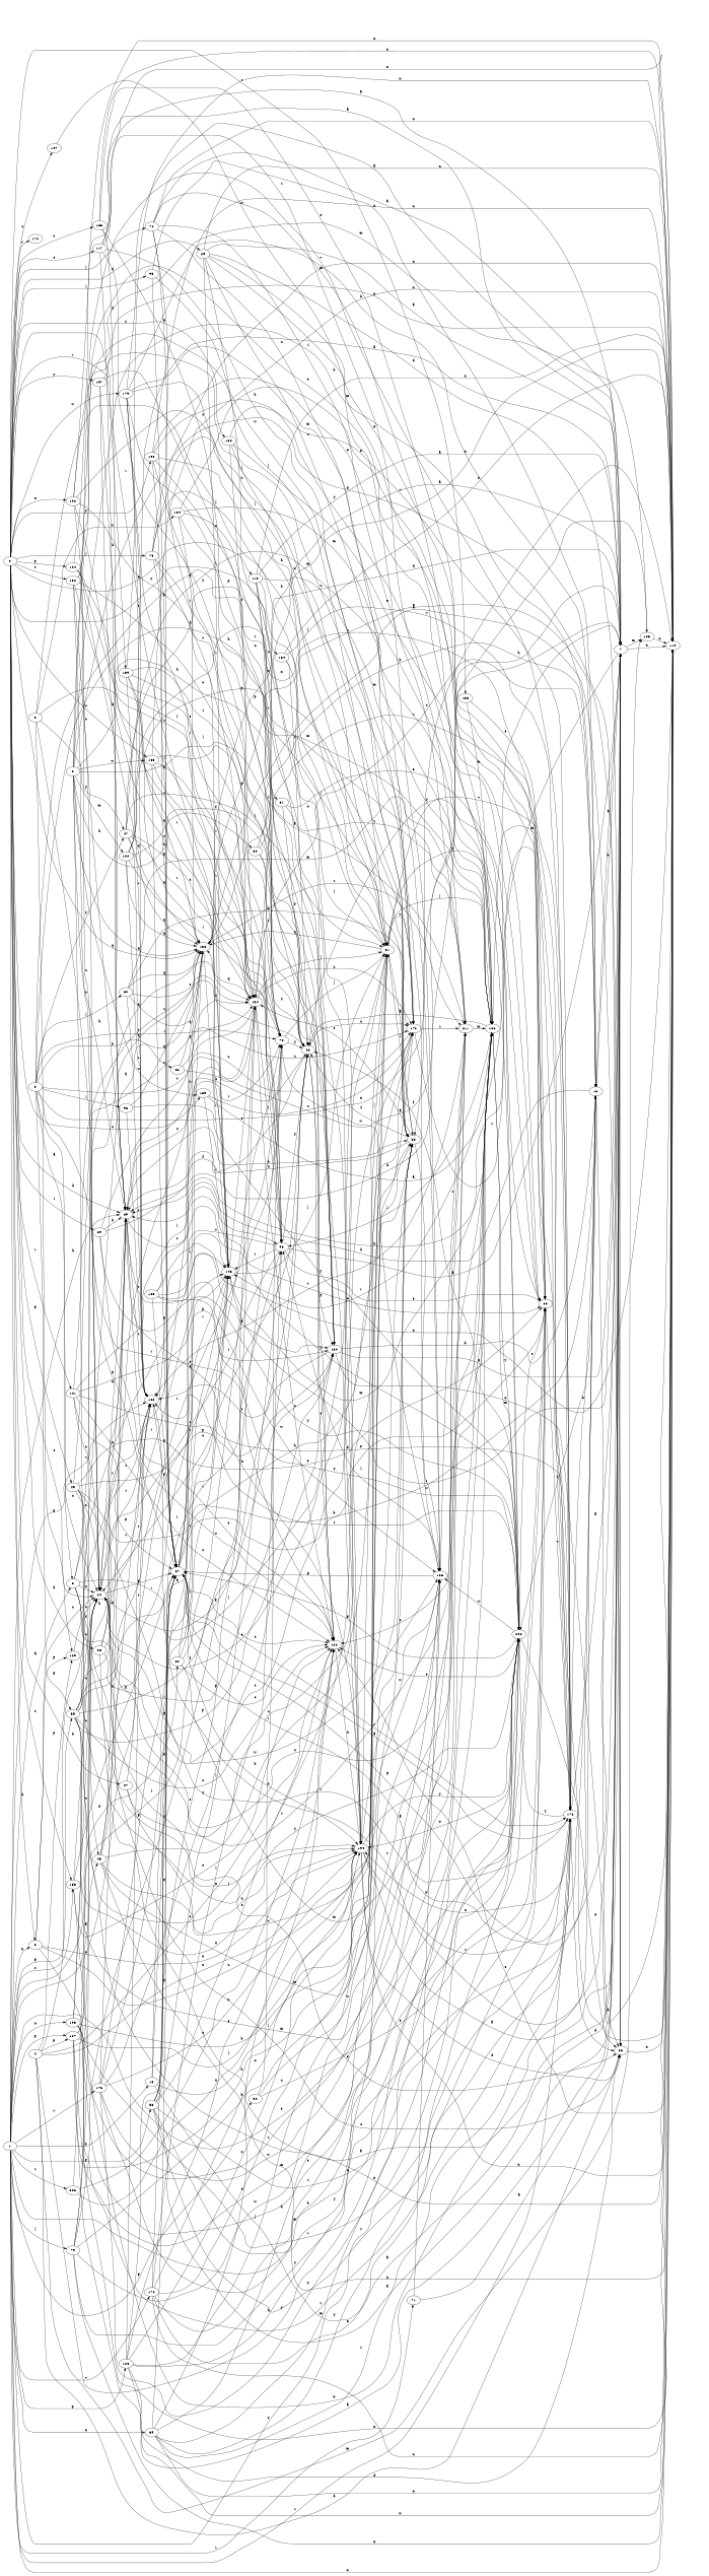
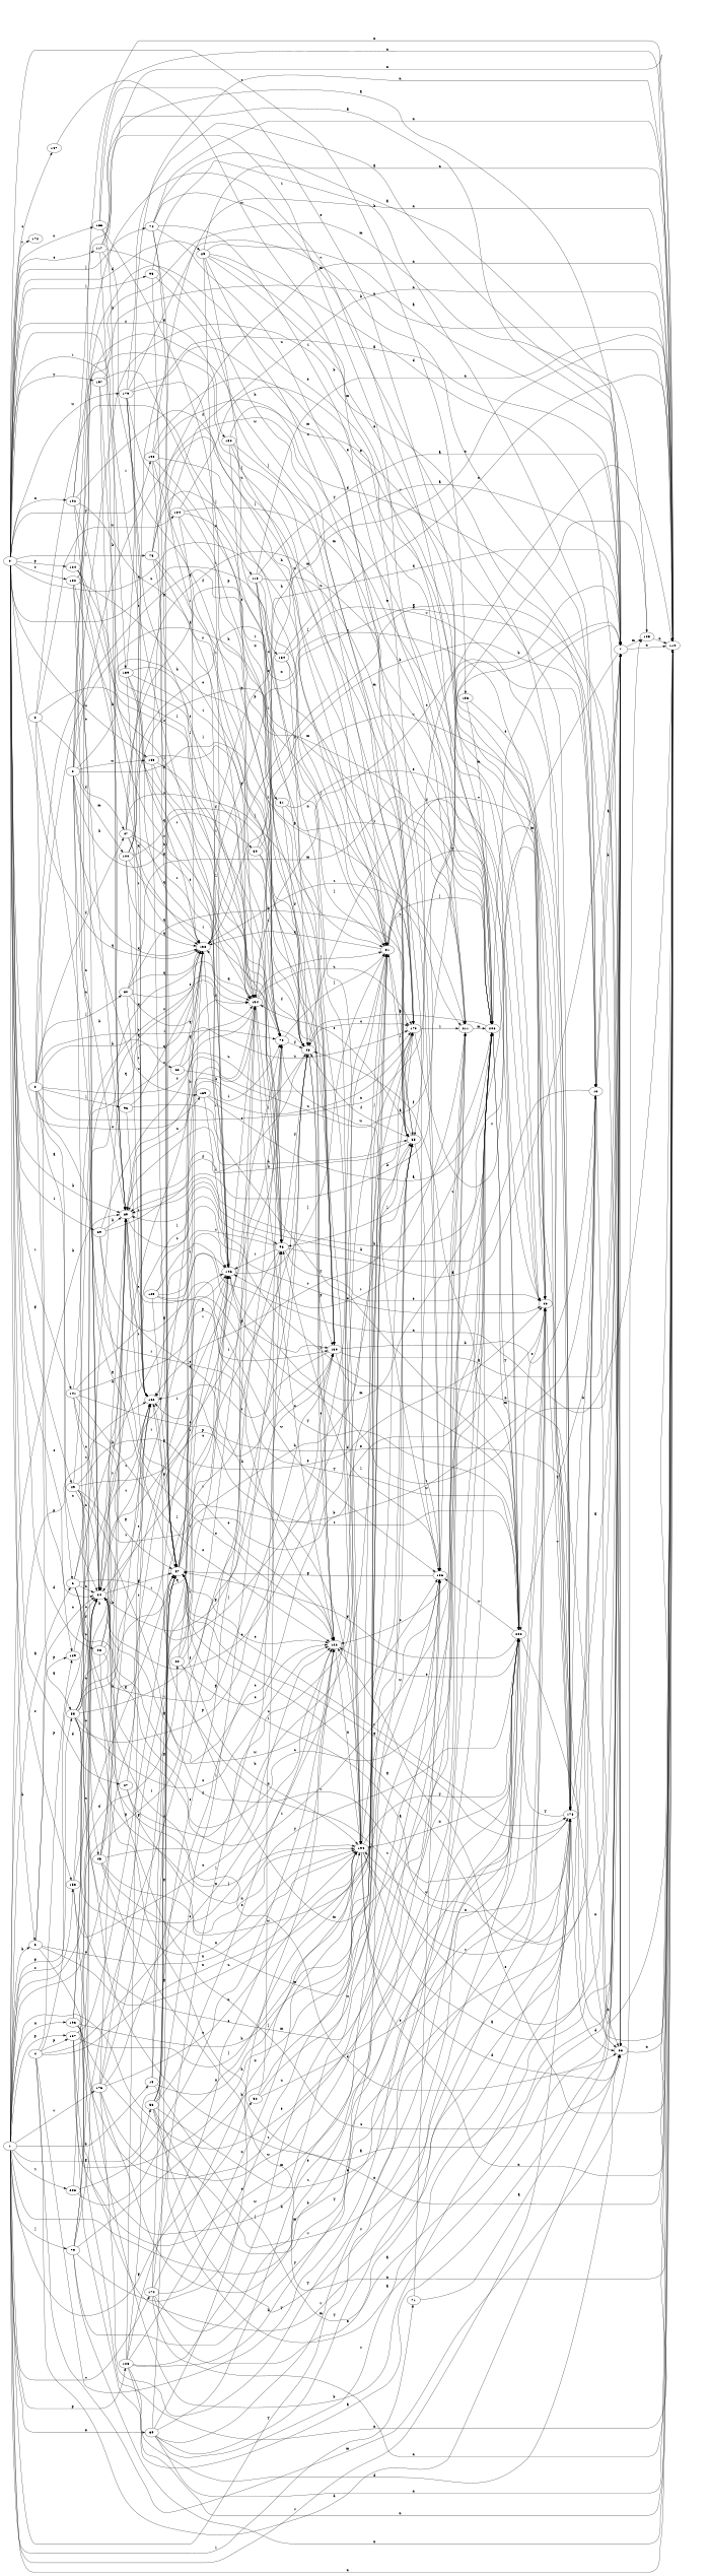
  strict digraph {
    rankdir=LR
    0
    9
    24
    26
    27
    29
    49
    69
    74
    75
    89
    95
    113
    117
    124
    138
    139
    141
    146
    147
    150
    152
    153
    156
    164
    166
    169
    172
    179
    183
    192
    197
    198
    178
    170
    129
    194
    162
    211
    57
    130
    7
    154
    40
    114
    33
-   106
+   106 [label=206]
    16
    202
    122
    48
    65
    186
    81
    73
    98
    125
    1
    6
    15
    30
    39
    52
    53
    55
    71
    79
    126
    127
    174
    176
    193
    208
    2
    45
    59
    61
    100
    105
    3
    47
    62
    80
    96
    4
    5
    184
    0 -> 9 [label=b]
    0 -> 24 [label=c]
    0 -> 26 [label=d]
    0 -> 27 [label=d]
    0 -> 29 [label=d]
    0 -> 49 [label=g]
    0 -> 69 [label=i]
    0 -> 74 [label=j]
    0 -> 75 [label=j]
    0 -> 89 [label=k]
    0 -> 95 [label=l]
    0 -> 113 [label=n]
    0 -> 117 [label=o]
    0 -> 124 [label=p]
    0 -> 138 [label=q]
    0 -> 139 [label=r]
    0 -> 141 [label=r]
    0 -> 146 [label=r]
    0 -> 147 [label=s]
    0 -> 150 [label=s]
    0 -> 152 [label=s]
    0 -> 153 [label=s]
    0 -> 156 [label=t]
    0 -> 164 [label=u]
    0 -> 166 [label=u]
    0 -> 169 [label=u]
    0 -> 172 [label=v]
    0 -> 179 [label=w]
    0 -> 183 [label=w]
    0 -> 192 [label=x]
    0 -> 197 [label=y]
    0 -> 198 [label=y]
    9 -> 24 [label=c]
    9 -> 178 [label=v]
    9 -> 170 [label=u]
    9 -> 129 [label=p]
    9 -> 194 [label=x]
    24 -> 89 [label=k]
    24 -> 162 [label=t]
    24 -> 211 [label=z]
    24 -> 57 [label=g]
    24 -> 130 [label=p]
    26 -> 89 [label=k]
    26 -> 162 [label=t]
    26 -> 130 [label=p]
    26 -> 7 [label=a]
    26 -> 154 [label=s]
    27 -> 170 [label=u]
    27 -> 194 [label=x]
    27 -> 162 [label=t]
    29 -> 146 [label=r]
    29 -> 170 [label=u]
    29 -> 194 [label=x]
    29 -> 7 [label=a]
    29 -> 40 [label=e]
    29 -> 114 [label=n]
    29 -> 33 [label=d]
    29 -> 106 [label=m]
    49 -> 24 [label=c]
    49 -> 178 [label=v]
    49 -> 194 [label=x]
    49 -> 130 [label=p]
    49 -> 154 [label=s]
    49 -> 40 [label=e]
    49 -> 33 [label=d]
    49 -> 16 [label=b]
    69 -> 89 [label=k]
    69 -> 154 [label=s]
    69 -> 202 [label=y]
    69 -> 122 [label=o]
    69 -> 48 [label=f]
    74 -> 146 [label=r]
    74 -> 170 [label=u]
    74 -> 211 [label=z]
    74 -> 57 [label=g]
    74 -> 7 [label=a]
    74 -> 114 [label=n]
    74 -> 106 [label=m]
    75 -> 57 [label=g]
    75 -> 130 [label=p]
    75 -> 154 [label=s]
    75 -> 114 [label=n]
    75 -> 65 [label=h]
    75 -> 186 [label=w]
    89 -> 162 [label=t]
    89 -> 202 [label=y]
    89 -> 122 [label=o]
    89 -> 65 [label=h]
    89 -> 186 [label=w]
    95 -> 57 [label=g]
    95 -> 16 [label=b]
    95 -> 81 [label=j]
    113 -> 194 [label=x]
    113 -> 130 [label=p]
    113 -> 7 [label=a]
    113 -> 114 [label=n]
    113 -> 106 [label=m]
    113 -> 81 [label=j]
    113 -> 73 [label=i]
    117 -> 89 [label=k]
    117 -> 211 [label=z]
    117 -> 7 [label=a]
    117 -> 114 [label=n]
    117 -> 48 [label=f]
    117 -> 65 [label=h]
    124 -> 24 [label=c]
    124 -> 138 [label=q]
    124 -> 7 [label=a]
    124 -> 154 [label=s]
    124 -> 98 [label=l]
    138 -> 146 [label=r]
    138 -> 211 [label=z]
    138 -> 33 [label=d]
    138 -> 16 [label=b]
    139 -> 138 [label=q]
    139 -> 146 [label=r]
    139 -> 162 [label=t]
    139 -> 114 [label=n]
    139 -> 73 [label=i]
    139 -> 98 [label=l]
    141 -> 24 [label=c]
    141 -> 57 [label=g]
    141 -> 130 [label=p]
    141 -> 154 [label=s]
    141 -> 33 [label=d]
    141 -> 122 [label=o]
    141 -> 98 [label=l]
    146 -> 154 [label=s]
    146 -> 106 [label=m]
    146 -> 81 [label=j]
    147 -> 186 [label=w]
    150 -> 178 [label=v]
    150 -> 170 [label=u]
    150 -> 154 [label=s]
    150 -> 40 [label=e]
    150 -> 81 [label=j]
    152 -> 24 [label=c]
    152 -> 89 [label=k]
    152 -> 178 [label=v]
    152 -> 154 [label=s]
    152 -> 40 [label=e]
    152 -> 122 [label=o]
    153 -> 24 [label=c]
    153 -> 57 [label=g]
    153 -> 16 [label=b]
    153 -> 122 [label=o]
    156 -> 40 [label=e]
    156 -> 106 [label=m]
    164 -> 178 [label=v]
    164 -> 114 [label=n]
    164 -> 48 [label=f]
    164 -> 81 [label=j]
    166 -> 89 [label=k]
    166 -> 40 [label=e]
    166 -> 114 [label=n]
    166 -> 48 [label=f]
    169 -> 146 [label=r]
    169 -> 170 [label=u]
    169 -> 7 [label=a]
    179 -> 138 [label=q]
    179 -> 162 [label=t]
    179 -> 130 [label=p]
    179 -> 7 [label=a]
    179 -> 154 [label=s]
    179 -> 106 [label=m]
    179 -> 16 [label=b]
    179 -> 81 [label=j]
    183 -> 57 [label=g]
    183 -> 130 [label=p]
    183 -> 114 [label=n]
    183 -> 73 [label=i]
    183 -> 98 [label=l]
    192 -> 24 [label=c]
    192 -> 170 [label=u]
    192 -> 154 [label=s]
    192 -> 114 [label=n]
    192 -> 48 [label=f]
    192 -> 186 [label=w]
    197 -> 89 [label=k]
    197 -> 122 [label=o]
    197 -> 81 [label=j]
    197 -> 98 [label=l]
    198 -> 194 [label=x]
    198 -> 57 [label=g]
    198 -> 40 [label=e]
    198 -> 114 [label=n]
    198 -> 202 [label=y]
    198 -> 65 [label=h]
    198 -> 73 [label=i]
    178 -> 194 [label=x]
    178 -> 57 [label=g]
    178 -> 7 [label=a]
    178 -> 33 [label=d]
    178 -> 106 [label=m]
    178 -> 16 [label=b]
    178 -> 202 [label=y]
    170 -> 24 [label=c]
    170 -> 178 [label=v]
    170 -> 211 [label=z]
    129 -> 24 [label=c]
    194 -> 89 [label=k]
    194 -> 178 [label=v]
    194 -> 7 [label=a]
    194 -> 114 [label=n]
    194 -> 33 [label=d]
    194 -> 202 [label=y]
    194 -> 186 [label=w]
    194 -> 81 [label=j]
    162 -> 57 [label=g]
    211 -> 162 [label=t]
    211 -> 106 [label=m]
    211 -> 122 [label=o]
    57 -> 138 [label=q]
    57 -> 146 [label=r]
    57 -> 178 [label=v]
    57 -> 194 [label=x]
    57 -> 7 [label=a]
    57 -> 40 [label=e]
    57 -> 122 [label=o]
    57 -> 65 [label=h]
    57 -> 73 [label=i]
    130 -> 162 [label=t]
    130 -> 7 [label=a]
    130 -> 114 [label=n]
    130 -> 16 [label=b]
    7 -> 89 [label=k]
    7 -> 138 [label=q]
    7 -> 146 [label=r]
    7 -> 162 [label=t]
    7 -> 114 [label=n]
    7 -> 16 [label=b]
    7 -> 65 [label=h]
    7 -> 105 [label=m]
    154 -> 24 [label=c]
    154 -> 89 [label=k]
    154 -> 138 [label=q]
    154 -> 170 [label=u]
    154 -> 114 [label=n]
    154 -> 122 [label=o]
    154 -> 81 [label=j]
    154 -> 98 [label=l]
    40 -> 178 [label=v]
    40 -> 48 [label=f]
    114 -> 122 [label=o]
    33 -> 24 [label=c]
    33 -> 138 [label=q]
    33 -> 114 [label=n]
    106 -> 24 [label=c]
    106 -> 146 [label=r]
    106 -> 202 [label=y]
    106 -> 48 [label=f]
    106 -> 81 [label=j]
    106 -> 98 [label=l]
    16 -> 89 [label=k]
    16 -> 57 [label=g]
    16 -> 7 [label=a]
    16 -> 154 [label=s]
    16 -> 33 [label=d]
    16 -> 202 [label=y]
    202 -> 194 [label=x]
    202 -> 162 [label=t]
    202 -> 57 [label=g]
    202 -> 40 [label=e]
    202 -> 114 [label=n]
    202 -> 106 [label=m]
    202 -> 122 [label=o]
    202 -> 48 [label=f]
    202 -> 186 [label=w]
    122 -> 194 [label=x]
    48 -> 24 [label=c]
    48 -> 89 [label=k]
    48 -> 170 [label=u]
    48 -> 130 [label=p]
    48 -> 122 [label=o]
    65 -> 89 [label=k]
    65 -> 154 [label=s]
    65 -> 48 [label=f]
    65 -> 186 [label=w]
    65 -> 81 [label=j]
    186 -> 211 [label=z]
    186 -> 57 [label=g]
    186 -> 98 [label=l]
    81 -> 24 [label=c]
    81 -> 138 [label=q]
    81 -> 178 [label=v]
    81 -> 170 [label=u]
    81 -> 202 [label=y]
    81 -> 65 [label=h]
    73 -> 48 [label=f]
    73 -> 186 [label=w]
    73 -> 81 [label=j]
    98 -> 24 [label=c]
    98 -> 146 [label=r]
    98 -> 162 [label=t]
    98 -> 7 [label=a]
    98 -> 40 [label=e]
    98 -> 48 [label=f]
    125 -> 146 [label=r]
    125 -> 57 [label=g]
    125 -> 130 [label=p]
    125 -> 40 [label=e]
    125 -> 114 [label=n]
    125 -> 202 [label=y]
    1 -> 9 [label=b]
    1 -> 89 [label=k]
    1 -> 153 [label=s]
    1 -> 178 [label=v]
    1 -> 162 [label=t]
    1 -> 40 [label=e]
    1 -> 114 [label=n]
    1 -> 16 [label=b]
    1 -> 202 [label=y]
    1 -> 73 [label=i]
    1 -> 6 [label=a]
    1 -> 15 [label=b]
    1 -> 30 [label=d]
    1 -> 39 [label=e]
    1 -> 52 [label=g]
    1 -> 53 [label=g]
    1 -> 55 [label=g]
    1 -> 71 [label=i]
    1 -> 79 [label=j]
    1 -> 126 [label=p]
    1 -> 127 [label=p]
    1 -> 174 [label=v]
    1 -> 176 [label=v]
    1 -> 193 [label=x]
    1 -> 208 [label=z]
    6 -> 24 [label=c]
    6 -> 138 [label=q]
    6 -> 146 [label=r]
    6 -> 114 [label=n]
    6 -> 202 [label=y]
    6 -> 186 [label=w]
    6 -> 81 [label=j]
    15 -> 146 [label=r]
    15 -> 57 [label=g]
    15 -> 7 [label=a]
    15 -> 81 [label=j]
    30 -> 138 [label=q]
    30 -> 146 [label=r]
    30 -> 106 [label=m]
    30 -> 122 [label=o]
    30 -> 73 [label=i]
    39 -> 178 [label=v]
    39 -> 57 [label=g]
    39 -> 114 [label=n]
    39 -> 106 [label=m]
    39 -> 202 [label=y]
    39 -> 122 [label=o]
    39 -> 65 [label=h]
    52 -> 40 [label=e]
    52 -> 186 [label=w]
    52 -> 73 [label=i]
    53 -> 138 [label=q]
    53 -> 146 [label=r]
    53 -> 178 [label=v]
    53 -> 57 [label=g]
    53 -> 7 [label=a]
    53 -> 40 [label=e]
    53 -> 202 [label=y]
    53 -> 122 [label=o]
    53 -> 98 [label=l]
    55 -> 24 [label=c]
    55 -> 146 [label=r]
    55 -> 194 [label=x]
    55 -> 162 [label=t]
    55 -> 130 [label=p]
    55 -> 106 [label=m]
    55 -> 122 [label=o]
    55 -> 48 [label=f]
    55 -> 81 [label=j]
    55 -> 73 [label=i]
    55 -> 98 [label=l]
    71 -> 7 [label=a]
    71 -> 186 [label=w]
    79 -> 24 [label=c]
    79 -> 89 [label=k]
    79 -> 154 [label=s]
    79 -> 114 [label=n]
    79 -> 202 [label=y]
    79 -> 65 [label=h]
    79 -> 186 [label=w]
    126 -> 194 [label=x]
    126 -> 162 [label=t]
    126 -> 154 [label=s]
    126 -> 114 [label=n]
    126 -> 33 [label=d]
    126 -> 122 [label=o]
    126 -> 65 [label=h]
    126 -> 81 [label=j]
    127 -> 146 [label=r]
-   127 -> 45 [label=g]
+   127 -> 57 [label=g]
    127 -> 7 [label=a]
    127 -> 114 [label=n]
    127 -> 65 [label=h]
    127 -> 81 [label=j]
    174 -> 170 [label=u]
    174 -> 194 [label=x]
    174 -> 211 [label=z]
    174 -> 57 [label=g]
    174 -> 40 [label=e]
    174 -> 114 [label=n]
    174 -> 98 [label=l]
    176 -> 89 [label=k]
    176 -> 146 [label=r]
    176 -> 194 [label=x]
    176 -> 57 [label=g]
    176 -> 106 [label=m]
    176 -> 202 [label=y]
    176 -> 48 [label=f]
    176 -> 186 [label=w]
    193 -> 24 [label=c]
    193 -> 138 [label=q]
    193 -> 178 [label=v]
    193 -> 211 [label=z]
    193 -> 40 [label=e]
    193 -> 106 [label=m]
    193 -> 65 [label=h]
    208 -> 24 [label=c]
    208 -> 194 [label=x]
    208 -> 122 [label=o]
    2 -> 89 [label=k]
    2 -> 138 [label=q]
    2 -> 169 [label=u]
    2 -> 183 [label=w]
    2 -> 211 [label=z]
    2 -> 114 [label=n]
    2 -> 33 [label=d]
    2 -> 16 [label=b]
    2 -> 45 [label=f]
    2 -> 59 [label=h]
    2 -> 61 [label=h]
    2 -> 100 [label=m]
    2 -> 105 [label=m]
    45 -> 89 [label=k]
    45 -> 162 [label=t]
    45 -> 114 [label=n]
    45 -> 106 [label=m]
    45 -> 65 [label=h]
    45 -> 186 [label=w]
    45 -> 73 [label=i]
    59 -> 178 [label=v]
    59 -> 7 [label=a]
    59 -> 48 [label=f]
    59 -> 73 [label=i]
    61 -> 211 [label=z]
    61 -> 40 [label=e]
    61 -> 48 [label=f]
    100 -> 138 [label=q]
    100 -> 178 [label=v]
    100 -> 162 [label=t]
    100 -> 7 [label=a]
    100 -> 106 [label=m]
    100 -> 48 [label=f]
    100 -> 73 [label=i]
    105 -> 89 [label=k]
    105 -> 114 [label=n]
    3 -> 24 [label=c]
    3 -> 170 [label=u]
    3 -> 211 [label=z]
    3 -> 114 [label=n]
    3 -> 122 [label=o]
    3 -> 65 [label=h]
    3 -> 73 [label=i]
    3 -> 6 [label=a]
    3 -> 55 [label=g]
    3 -> 47 [label=f]
    3 -> 62 [label=h]
    3 -> 80 [label=j]
    3 -> 96 [label=l]
    47 -> 138 [label=q]
    47 -> 146 [label=r]
    47 -> 170 [label=u]
    47 -> 162 [label=t]
    47 -> 154 [label=s]
    47 -> 106 [label=m]
    47 -> 81 [label=j]
    62 -> 138 [label=q]
    62 -> 170 [label=u]
    62 -> 7 [label=a]
    80 -> 138 [label=q]
    80 -> 162 [label=t]
    80 -> 154 [label=s]
    80 -> 106 [label=m]
    80 -> 48 [label=f]
    80 -> 65 [label=h]
    96 -> 138 [label=q]
    96 -> 162 [label=t]
    96 -> 202 [label=y]
    4 -> 138 [label=q]
    4 -> 129 [label=p]
    4 -> 194 [label=x]
    4 -> 33 [label=d]
    4 -> 202 [label=y]
    4 -> 122 [label=o]
    4 -> 127 [label=p]
    4 -> 105 [label=m]
    5 -> 129 [label=p]
    5 -> 57 [label=g]
    5 -> 81 [label=j]
    5 -> 98 [label=l]
    5 -> 47 [label=f]
    5 -> 184 [label=w]
    184 -> 138 [label=q]
    184 -> 194 [label=x]
    184 -> 130 [label=p]
    184 -> 40 [label=e]
    184 -> 106 [label=m]
  }
